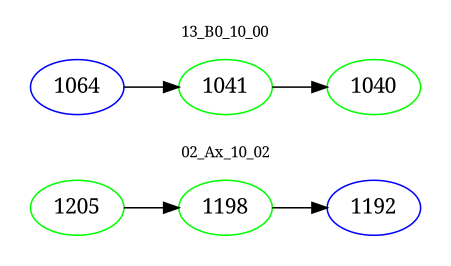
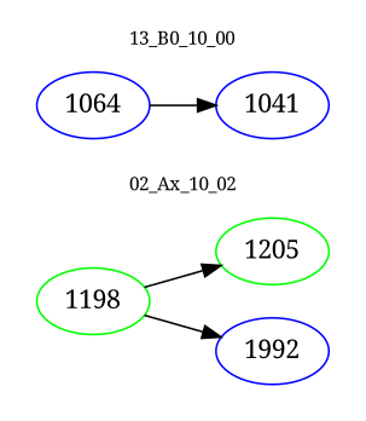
  digraph {
    fontname="Noto Serif"
    rankdir=LR
    node [color=green fontname="Noto Serif"]
    edge [color=black fontname="Noto Serif"]
    n1 [label=1198]
-   n2 [color=blue label=1192]
+   n2 [color=blue label=1992]
    n3 [label=1205]
-   n4 [label=1041]
-   n5 [label=1040]
+   n4 [color=blue label=1041]
    n6 [color=blue label=1064]
    subgraph cluster_1 {
      color=white
      fontsize=10
      label="02_Ax_10_02"
      n1
      n2
      n3
    }
    subgraph cluster_2 {
      color=white
      fontsize=10
      label="13_B0_10_00"
      n4
-     n5
      n6
    }
    n1 -> n2
-   n3 -> n1
-   n4 -> n5
+   n1 -> n3
    n6 -> n4
  }
